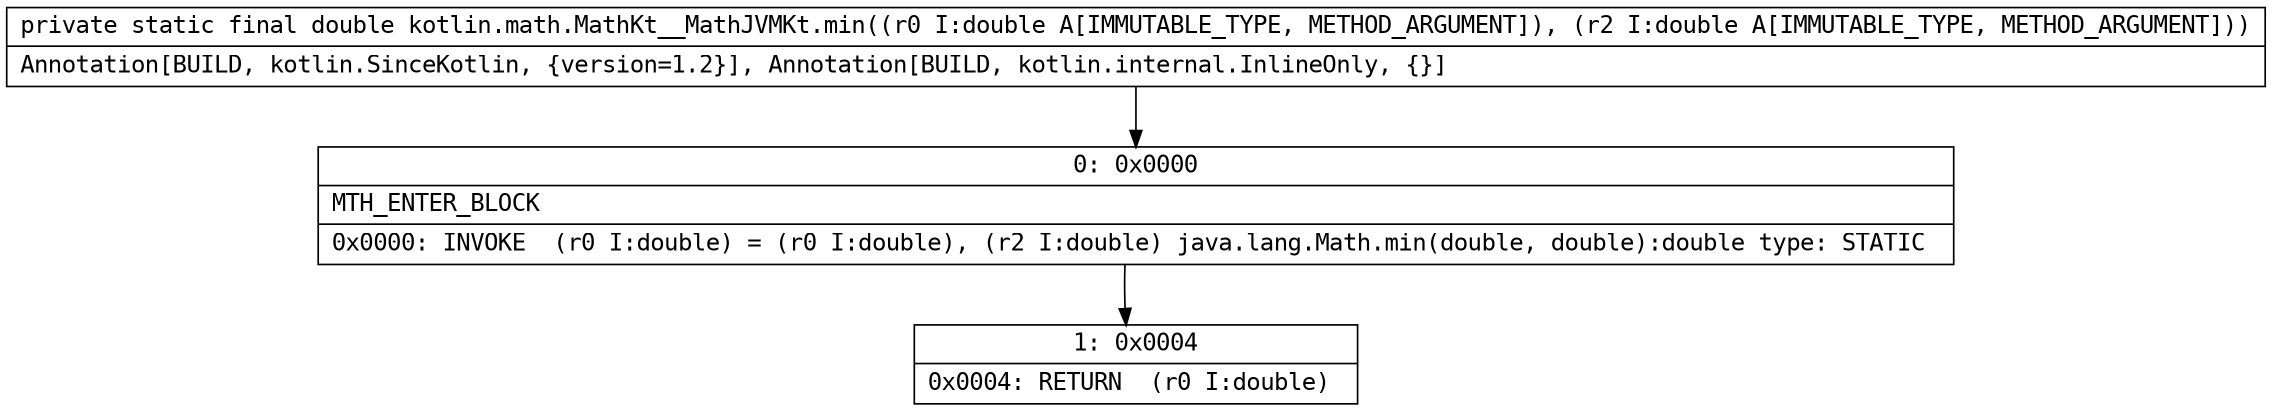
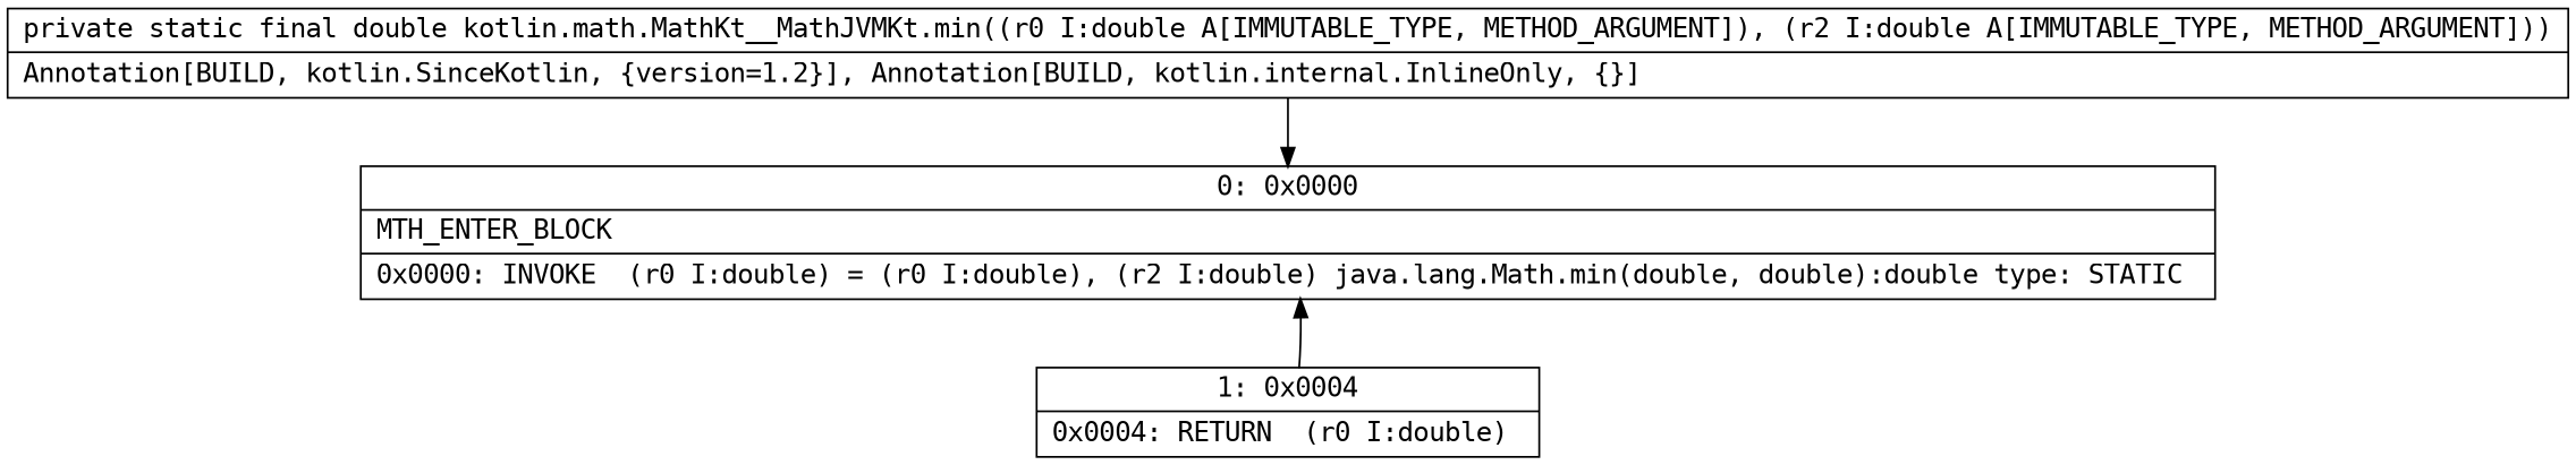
  digraph {
    fontname="DejaVu Sans Mono"
    node [shape=record fontname="DejaVu Sans Mono"]
    edge [fontname="DejaVu Sans Mono"]
    n1 [label="{0\:\ 0x0000|MTH_ENTER_BLOCK\l|0x0000: INVOKE  (r0 I:double) = (r0 I:double), (r2 I:double) java.lang.Math.min(double, double):double type: STATIC \l}"]
    n2 [label="{1\:\ 0x0004|0x0004: RETURN  (r0 I:double) \l}"]
    n3 [label="{private static final double kotlin.math.MathKt__MathJVMKt.min((r0 I:double A[IMMUTABLE_TYPE, METHOD_ARGUMENT]), (r2 I:double A[IMMUTABLE_TYPE, METHOD_ARGUMENT]))  | Annotation[BUILD, kotlin.SinceKotlin, \{version=1.2\}], Annotation[BUILD, kotlin.internal.InlineOnly, \{\}]\l}"]
-   n1 -> n2
+   n2 -> n1
    n3 -> n1
  }
